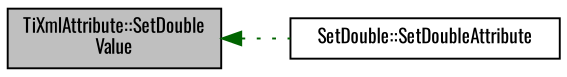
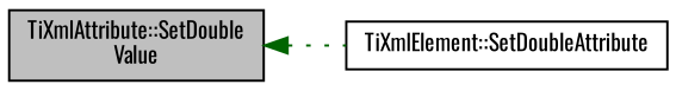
  digraph {
    rankdir=LR
    fontname=Oswald
    node [color=black fontname=Oswald fontsize=10 shape=record style=filled]
    n1 [fillcolor=grey75 fontcolor=black height=0.2 label="TiXmlAttribute::SetDouble\lValue" width=0.4]
-   n2 [fillcolor=white height=0.2 label="SetDouble::SetDoubleAttribute" width=0.4]
+   n2 [fillcolor=white height=0.2 label="TiXmlElement::SetDoubleAttribute" width=0.4]
    n1 -> n2 [color=darkgreen dir=back fontname=Oswald fontsize=10 labelfontname=Helvetica labelfontsize=10 style=dotted]
  }
